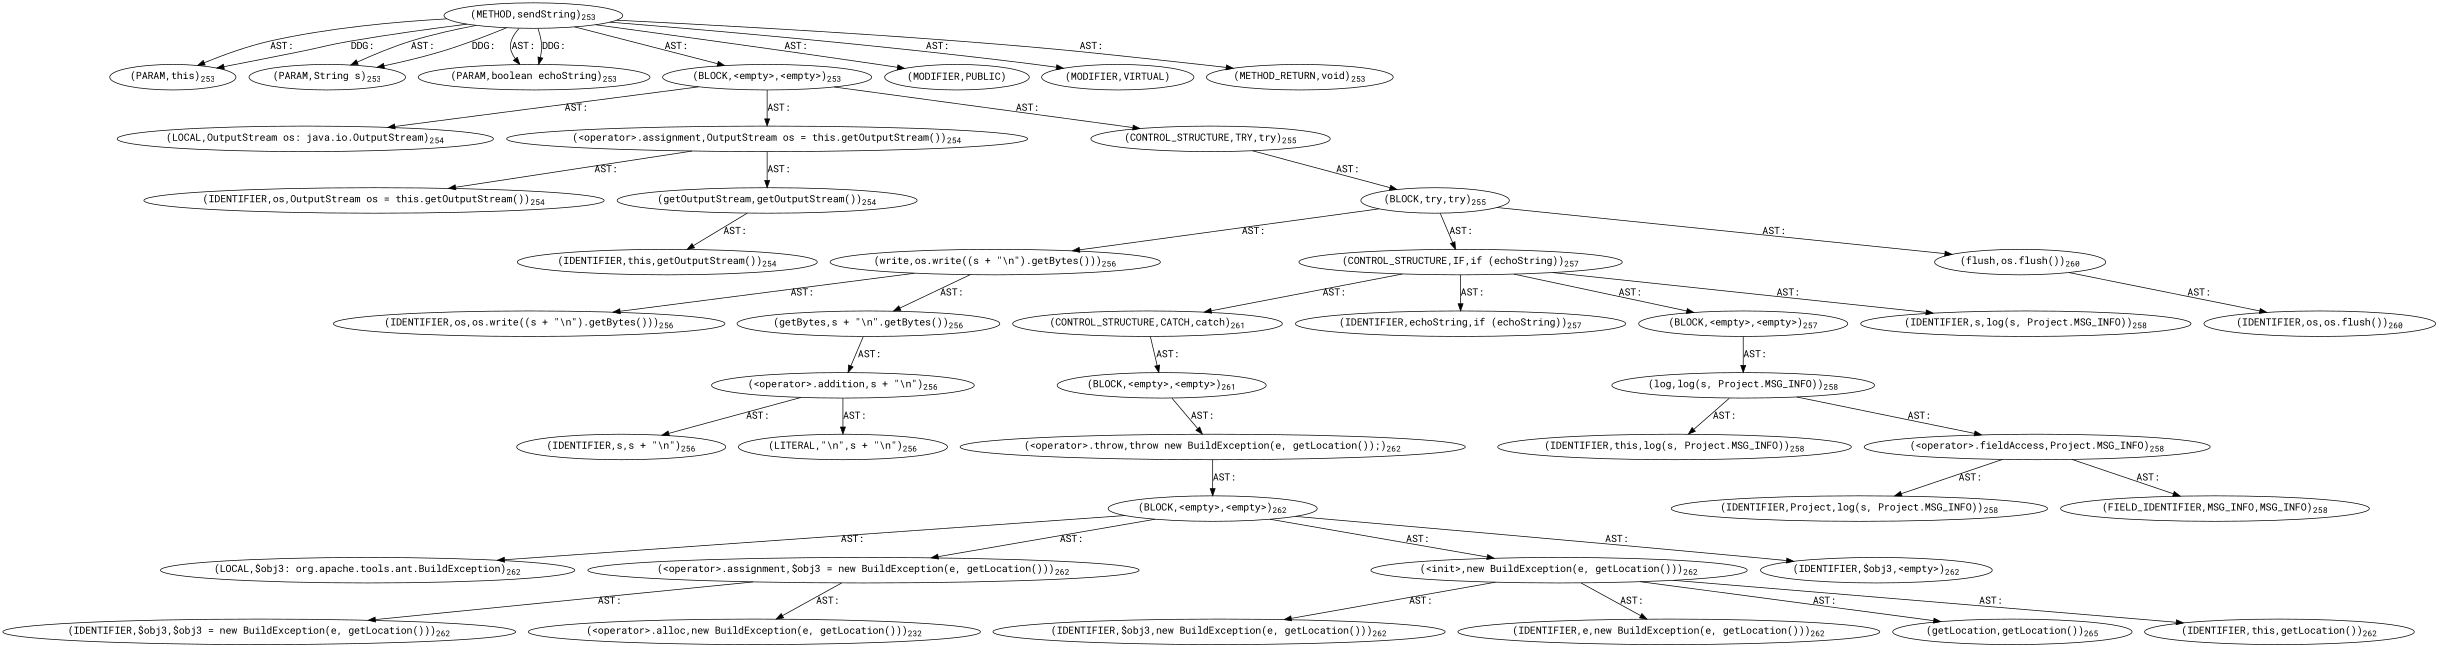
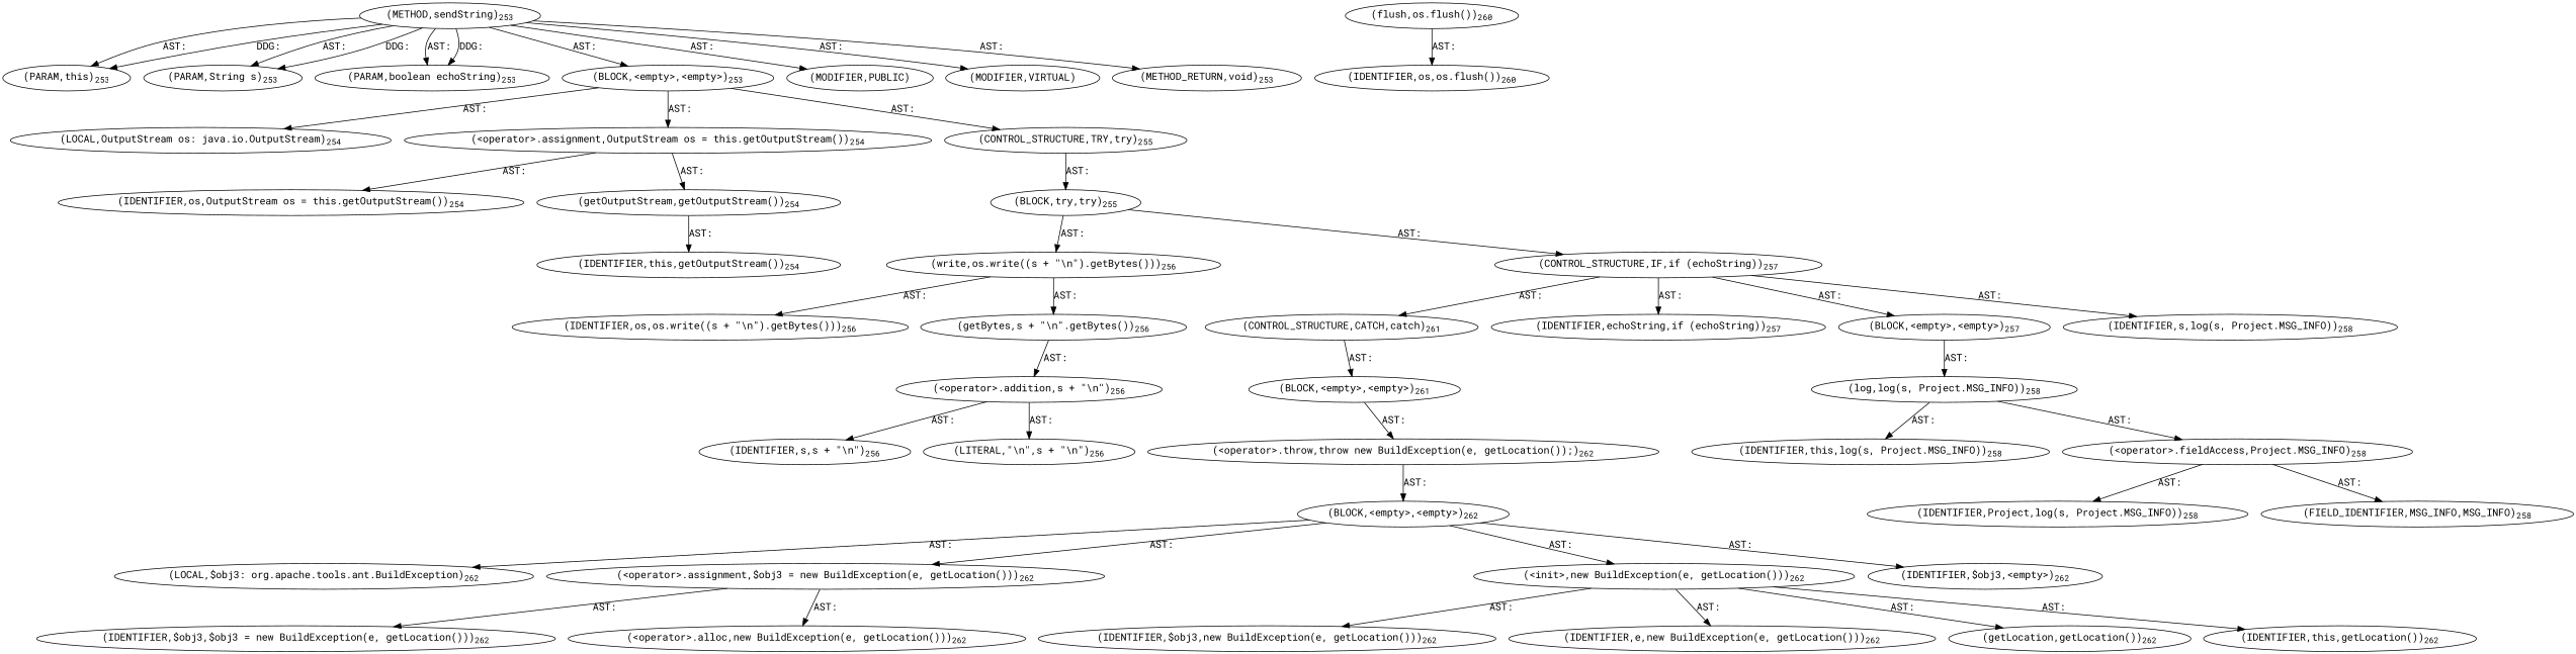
  digraph {
    fontname="Roboto Mono"
    node [fontname="Roboto Mono"]
    edge [fontname="Roboto Mono"]
    n1 [label=<(METHOD,sendString)<SUB>253</SUB>>]
    n2 [label=<(PARAM,this)<SUB>253</SUB>>]
    n3 [label=<(PARAM,String s)<SUB>253</SUB>>]
    n4 [label=<(PARAM,boolean echoString)<SUB>253</SUB>>]
    n5 [label=<(BLOCK,&lt;empty&gt;,&lt;empty&gt;)<SUB>253</SUB>>]
    n6 [label=<(MODIFIER,PUBLIC)>]
    n7 [label=<(MODIFIER,VIRTUAL)>]
    n8 [label=<(METHOD_RETURN,void)<SUB>253</SUB>>]
    n9 [label=<(LOCAL,OutputStream os: java.io.OutputStream)<SUB>254</SUB>>]
    n10 [label=<(&lt;operator&gt;.assignment,OutputStream os = this.getOutputStream())<SUB>254</SUB>>]
    n11 [label=<(CONTROL_STRUCTURE,TRY,try)<SUB>255</SUB>>]
    n12 [label=<(IDENTIFIER,os,OutputStream os = this.getOutputStream())<SUB>254</SUB>>]
    n13 [label=<(getOutputStream,getOutputStream())<SUB>254</SUB>>]
    n14 [label=<(BLOCK,try,try)<SUB>255</SUB>>]
    n15 [label=<(IDENTIFIER,this,getOutputStream())<SUB>254</SUB>>]
    n16 [label=<(write,os.write((s + &quot;\n&quot;).getBytes()))<SUB>256</SUB>>]
    n17 [label=<(CONTROL_STRUCTURE,IF,if (echoString))<SUB>257</SUB>>]
    n18 [label=<(flush,os.flush())<SUB>260</SUB>>]
    n19 [label=<(CONTROL_STRUCTURE,CATCH,catch)<SUB>261</SUB>>]
    n20 [label=<(BLOCK,&lt;empty&gt;,&lt;empty&gt;)<SUB>261</SUB>>]
    n21 [label=<(IDENTIFIER,os,os.write((s + &quot;\n&quot;).getBytes()))<SUB>256</SUB>>]
    n22 [label=<(getBytes,s + &quot;\n&quot;.getBytes())<SUB>256</SUB>>]
    n23 [label=<(IDENTIFIER,echoString,if (echoString))<SUB>257</SUB>>]
    n24 [label=<(BLOCK,&lt;empty&gt;,&lt;empty&gt;)<SUB>257</SUB>>]
    n25 [label=<(IDENTIFIER,s,log(s, Project.MSG_INFO))<SUB>258</SUB>>]
    n26 [label=<(IDENTIFIER,os,os.flush())<SUB>260</SUB>>]
    n27 [label=<(&lt;operator&gt;.addition,s + &quot;\n&quot;)<SUB>256</SUB>>]
    n28 [label=<(IDENTIFIER,s,s + &quot;\n&quot;)<SUB>256</SUB>>]
    n29 [label=<(LITERAL,&quot;\n&quot;,s + &quot;\n&quot;)<SUB>256</SUB>>]
    n30 [label=<(log,log(s, Project.MSG_INFO))<SUB>258</SUB>>]
    n31 [label=<(IDENTIFIER,this,log(s, Project.MSG_INFO))<SUB>258</SUB>>]
    n32 [label=<(&lt;operator&gt;.fieldAccess,Project.MSG_INFO)<SUB>258</SUB>>]
    n33 [label=<(IDENTIFIER,Project,log(s, Project.MSG_INFO))<SUB>258</SUB>>]
    n34 [label=<(FIELD_IDENTIFIER,MSG_INFO,MSG_INFO)<SUB>258</SUB>>]
    n35 [label=<(&lt;operator&gt;.throw,throw new BuildException(e, getLocation());)<SUB>262</SUB>>]
    n36 [label=<(BLOCK,&lt;empty&gt;,&lt;empty&gt;)<SUB>262</SUB>>]
    n37 [label=<(LOCAL,$obj3: org.apache.tools.ant.BuildException)<SUB>262</SUB>>]
    n38 [label=<(&lt;operator&gt;.assignment,$obj3 = new BuildException(e, getLocation()))<SUB>262</SUB>>]
    n39 [label=<(&lt;init&gt;,new BuildException(e, getLocation()))<SUB>262</SUB>>]
    n40 [label=<(IDENTIFIER,$obj3,&lt;empty&gt;)<SUB>262</SUB>>]
    n41 [label=<(IDENTIFIER,$obj3,$obj3 = new BuildException(e, getLocation()))<SUB>262</SUB>>]
-   n42 [label=<(&lt;operator&gt;.alloc,new BuildException(e, getLocation()))<SUB>232</SUB>>]
+   n42 [label=<(&lt;operator&gt;.alloc,new BuildException(e, getLocation()))<SUB>262</SUB>>]
    n43 [label=<(IDENTIFIER,$obj3,new BuildException(e, getLocation()))<SUB>262</SUB>>]
    n44 [label=<(IDENTIFIER,e,new BuildException(e, getLocation()))<SUB>262</SUB>>]
-   n45 [label=<(getLocation,getLocation())<SUB>265</SUB>>]
+   n45 [label=<(getLocation,getLocation())<SUB>262</SUB>>]
    n46 [label=<(IDENTIFIER,this,getLocation())<SUB>262</SUB>>]
    n1 -> n2 [label="AST: "]
    n1 -> n2 [label="DDG: "]
    n1 -> n3 [label="AST: "]
    n1 -> n3 [label="DDG: "]
    n1 -> n4 [label="AST: "]
    n1 -> n4 [label="DDG: "]
    n1 -> n5 [label="AST: "]
    n1 -> n6 [label="AST: "]
    n1 -> n7 [label="AST: "]
    n1 -> n8 [label="AST: "]
    n5 -> n9 [label="AST: "]
    n5 -> n10 [label="AST: "]
    n5 -> n11 [label="AST: "]
    n10 -> n12 [label="AST: "]
    n10 -> n13 [label="AST: "]
    n11 -> n14 [label="AST: "]
    n13 -> n15 [label="AST: "]
    n14 -> n16 [label="AST: "]
    n14 -> n17 [label="AST: "]
-   n14 -> n18 [label="AST: "]
    n16 -> n21 [label="AST: "]
    n16 -> n22 [label="AST: "]
    n17 -> n19 [label="AST: "]
    n17 -> n23 [label="AST: "]
    n17 -> n24 [label="AST: "]
    n17 -> n25 [label="AST: "]
    n18 -> n26 [label="AST: "]
    n19 -> n20 [label="AST: "]
    n20 -> n35 [label="AST: "]
    n22 -> n27 [label="AST: "]
    n24 -> n30 [label="AST: "]
    n27 -> n28 [label="AST: "]
    n27 -> n29 [label="AST: "]
    n30 -> n31 [label="AST: "]
    n30 -> n32 [label="AST: "]
    n32 -> n33 [label="AST: "]
    n32 -> n34 [label="AST: "]
    n35 -> n36 [label="AST: "]
    n36 -> n37 [label="AST: "]
    n36 -> n38 [label="AST: "]
    n36 -> n39 [label="AST: "]
    n36 -> n40 [label="AST: "]
    n38 -> n41 [label="AST: "]
    n38 -> n42 [label="AST: "]
    n39 -> n43 [label="AST: "]
    n39 -> n44 [label="AST: "]
    n39 -> n45 [label="AST: "]
    n39 -> n46 [label="AST: "]
  }
